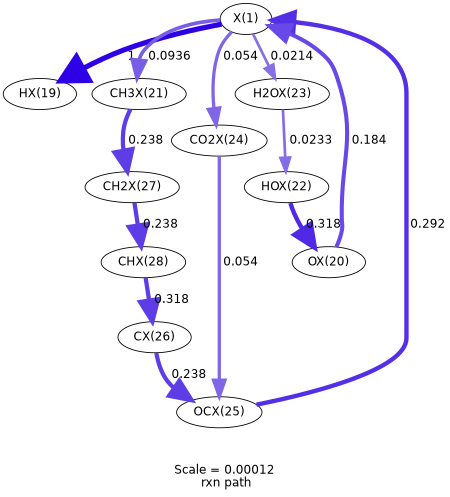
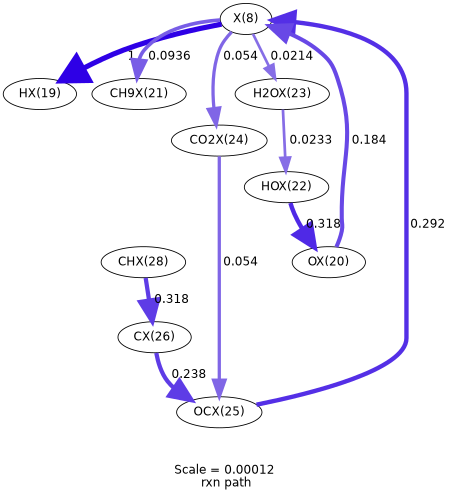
  digraph {
    fontname=Helvetica
    label="Scale = 0.00012\l rxn path"
    node [fontname=Helvetica]
    edge [arrowsize=2.46 color="0.7, 0.738, 0.9" fontname=Helvetica penwidth=4.92]
-   n1 [label="X(1)"]
+   n1 [label="X(8)"]
    n2 [label="HX(19)"]
-   n3 [label="CH3X(21)"]
+   n3 [label="CH9X(21)"]
    n4 [label="H2OX(23)"]
    n5 [label="CO2X(24)"]
-   n6 [label="CH2X(27)"]
    n7 [label="HOX(22)"]
    n8 [label="OCX(25)"]
    n9 [label="OX(20)"]
    n10 [label="CHX(28)"]
    n11 [label="CX(26)"]
    n1 -> n2 [arrowsize=3 color="0.7, 1.5, 0.9" label=" 1" penwidth=6]
    n1 -> n3 [arrowsize=2.11 color="0.7, 0.594, 0.9" label=" 0.0936" penwidth=4.21]
    n1 -> n4 [arrowsize=1.55 color="0.7, 0.521, 0.9" label=" 0.0214" penwidth=3.1]
    n1 -> n5 [arrowsize=1.9 color="0.7, 0.554, 0.9" label=" 0.054" penwidth=3.8]
-   n3 -> n6 [label=" 0.238"]
    n4 -> n7 [arrowsize=1.58 color="0.7, 0.523, 0.9" label=" 0.0233" penwidth=3.16]
    n5 -> n8 [arrowsize=1.9 color="0.7, 0.554, 0.9" label=" 0.054" penwidth=3.8]
-   n6 -> n10 [label=" 0.238"]
    n7 -> n9 [arrowsize=2.57 color="0.7, 0.818, 0.9" label=" 0.318" penwidth=5.13]
    n8 -> n1 [arrowsize=2.54 color="0.7, 0.792, 0.9" label=" 0.292" penwidth=5.07]
    n9 -> n1 [arrowsize=2.36 color="0.7, 0.684, 0.9" label=" 0.184" penwidth=4.72]
    n10 -> n11 [label=" 0.318"]
    n11 -> n8 [label=" 0.238"]
  }
